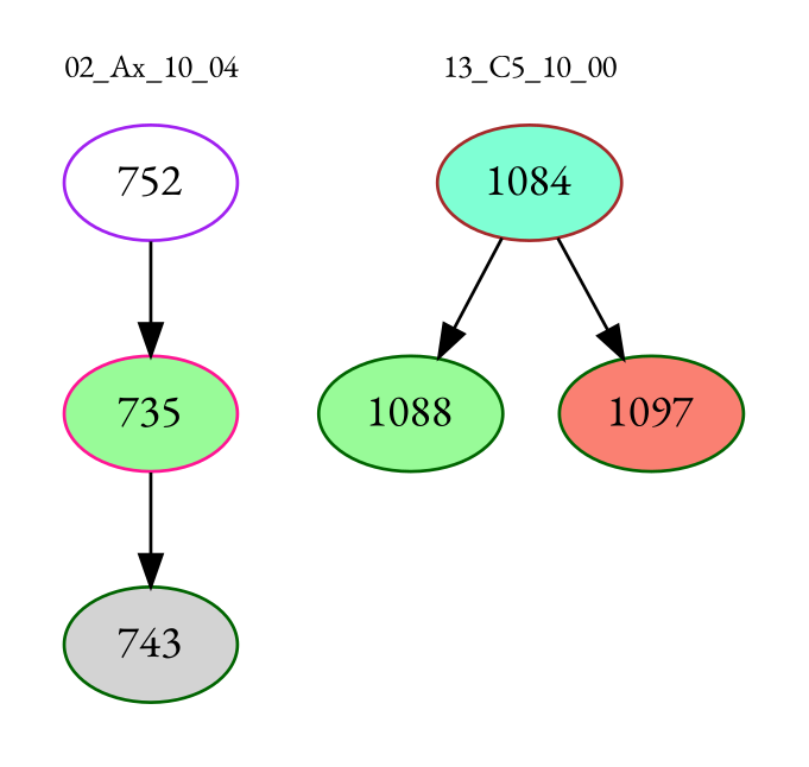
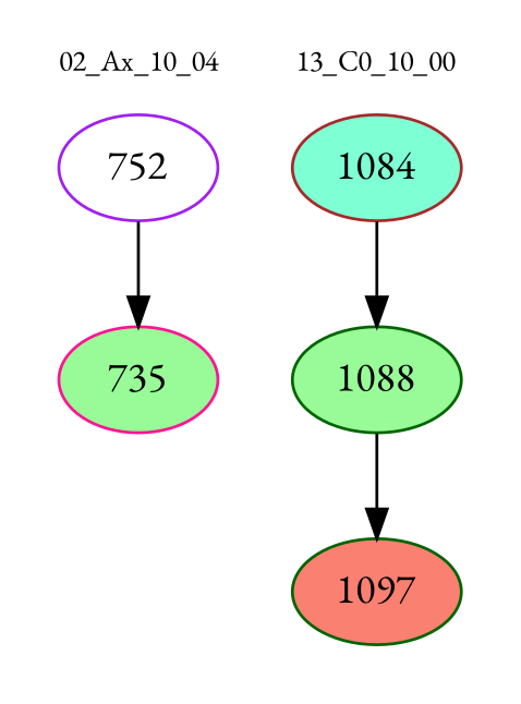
  digraph {
    fontname="EB Garamond"
    node [color=darkgreen fillcolor=palegreen fontname="EB Garamond" style=filled]
    edge [color=black fontname="EB Garamond"]
    n1 [color=deeppink label=735]
-   n2 [fillcolor=lightgrey label=743]
    n3 [color=purple fillcolor=white label=752]
    n4 [color=brown fillcolor=aquamarine label=1084]
    n5 [label=1088]
    n6 [fillcolor=salmon label=1097]
    subgraph cluster_1 {
      color=white
      fontsize=10
      label="02_Ax_10_04"
      n1
-     n2
      n3
    }
    subgraph cluster_2 {
      color=white
      fontsize=10
-     label="13_C5_10_00"
+     label="13_C0_10_00"
      n4
      n5
      n6
    }
-   n1 -> n2
    n3 -> n1
    n4 -> n5
-   n4 -> n6
+   n5 -> n6
  }
